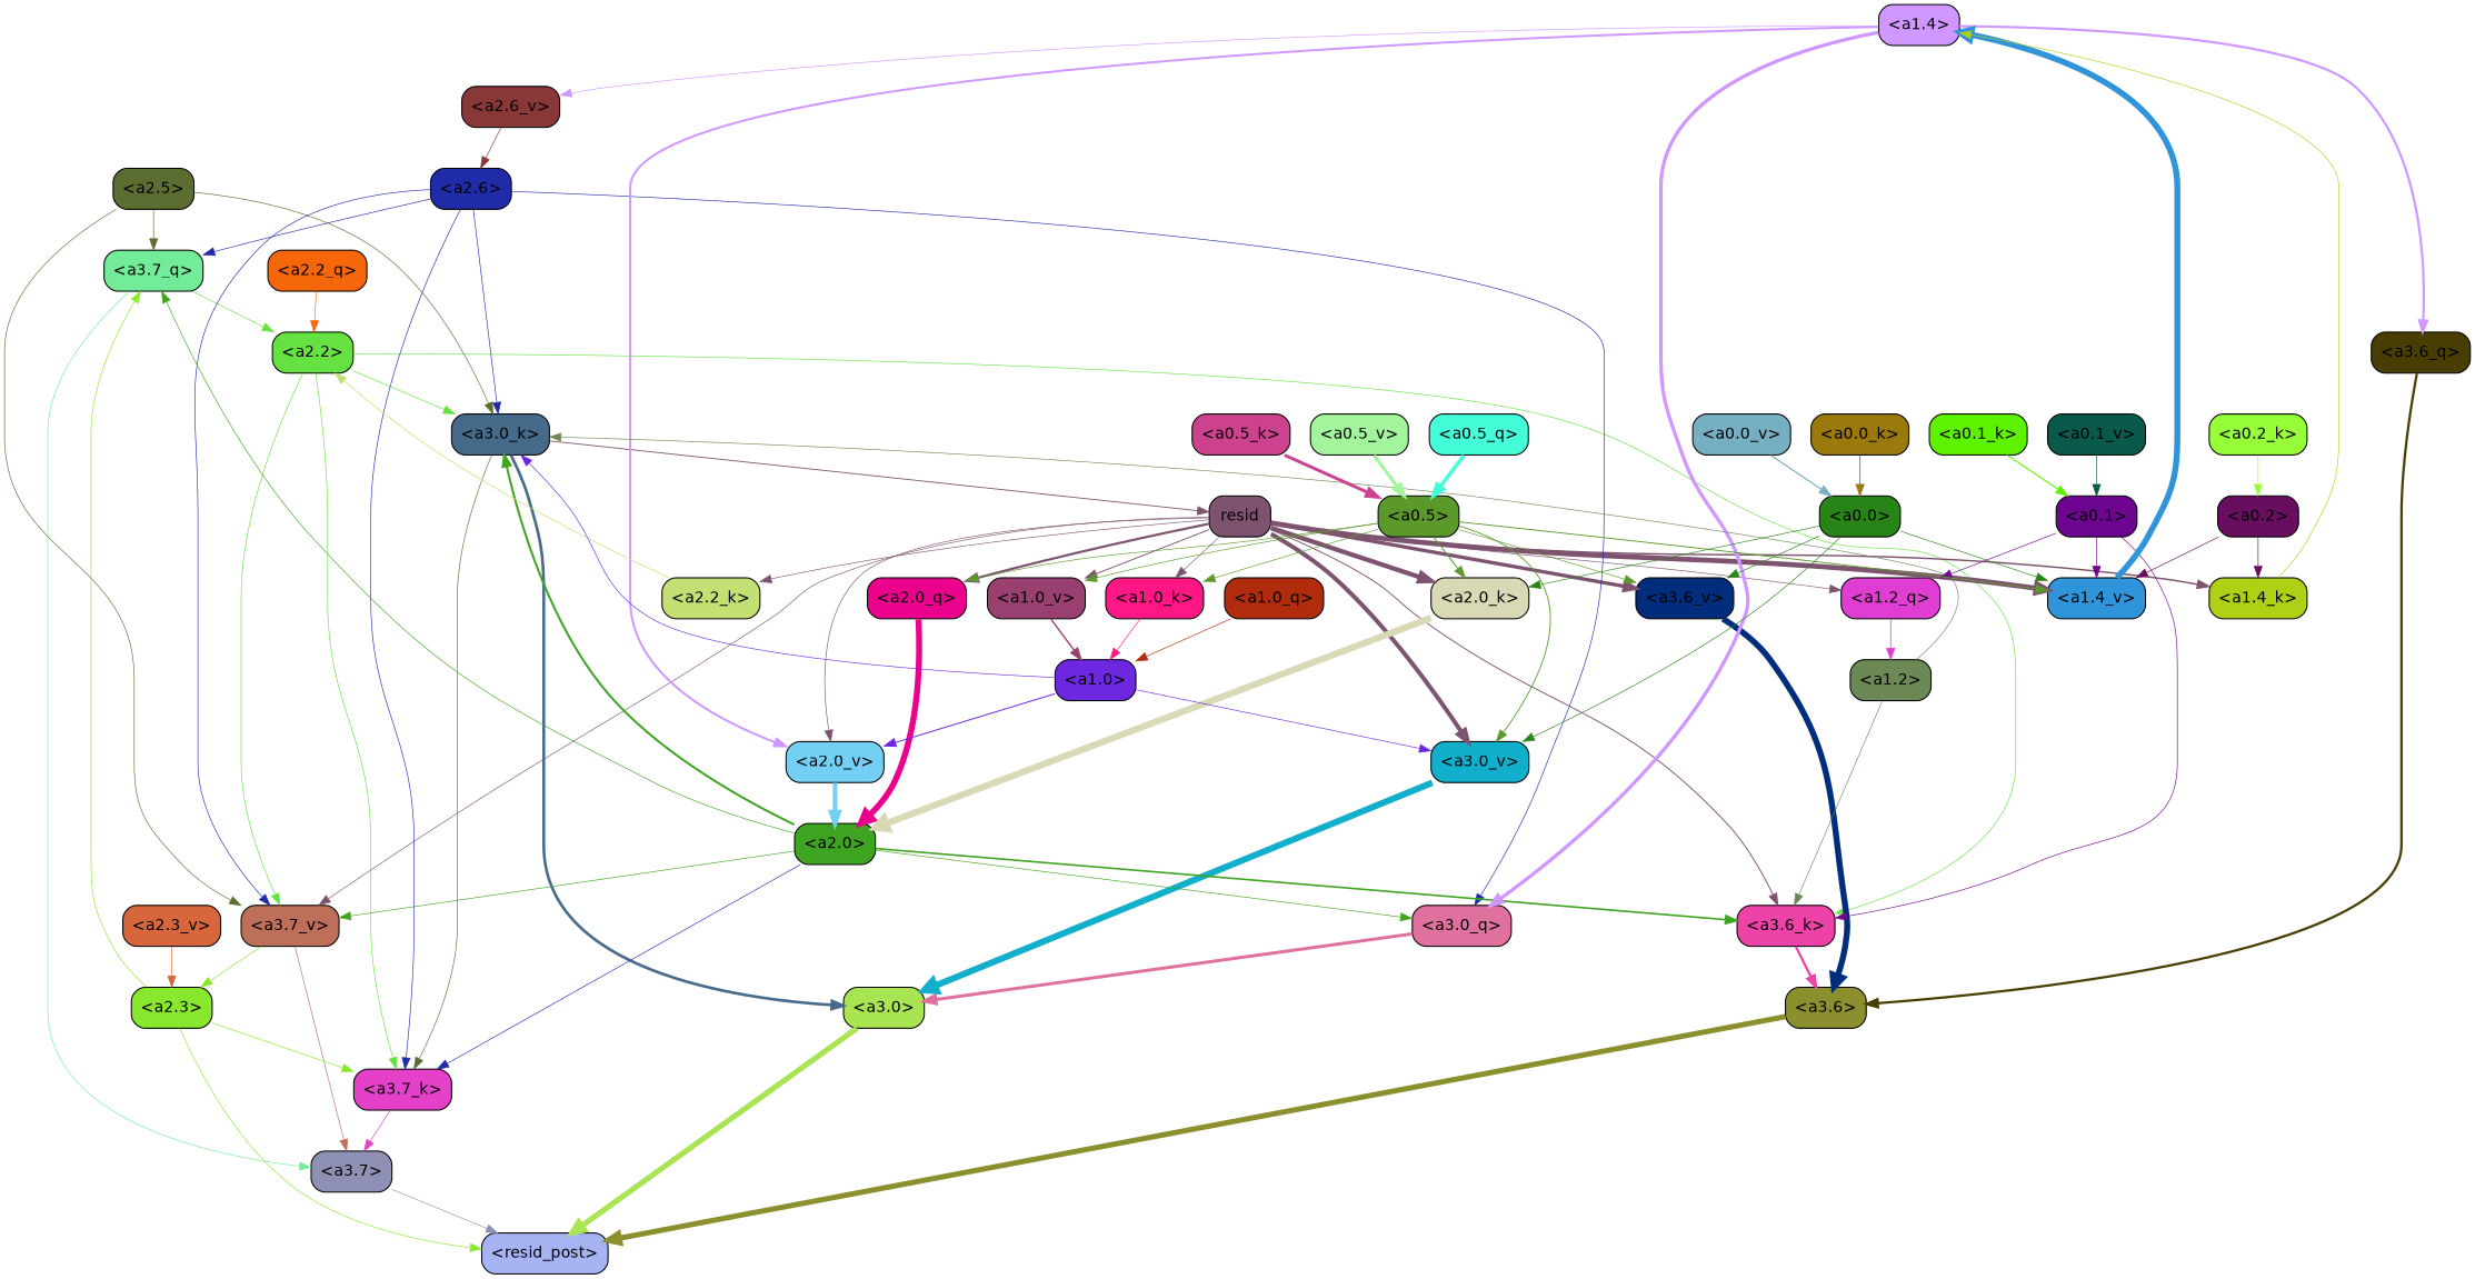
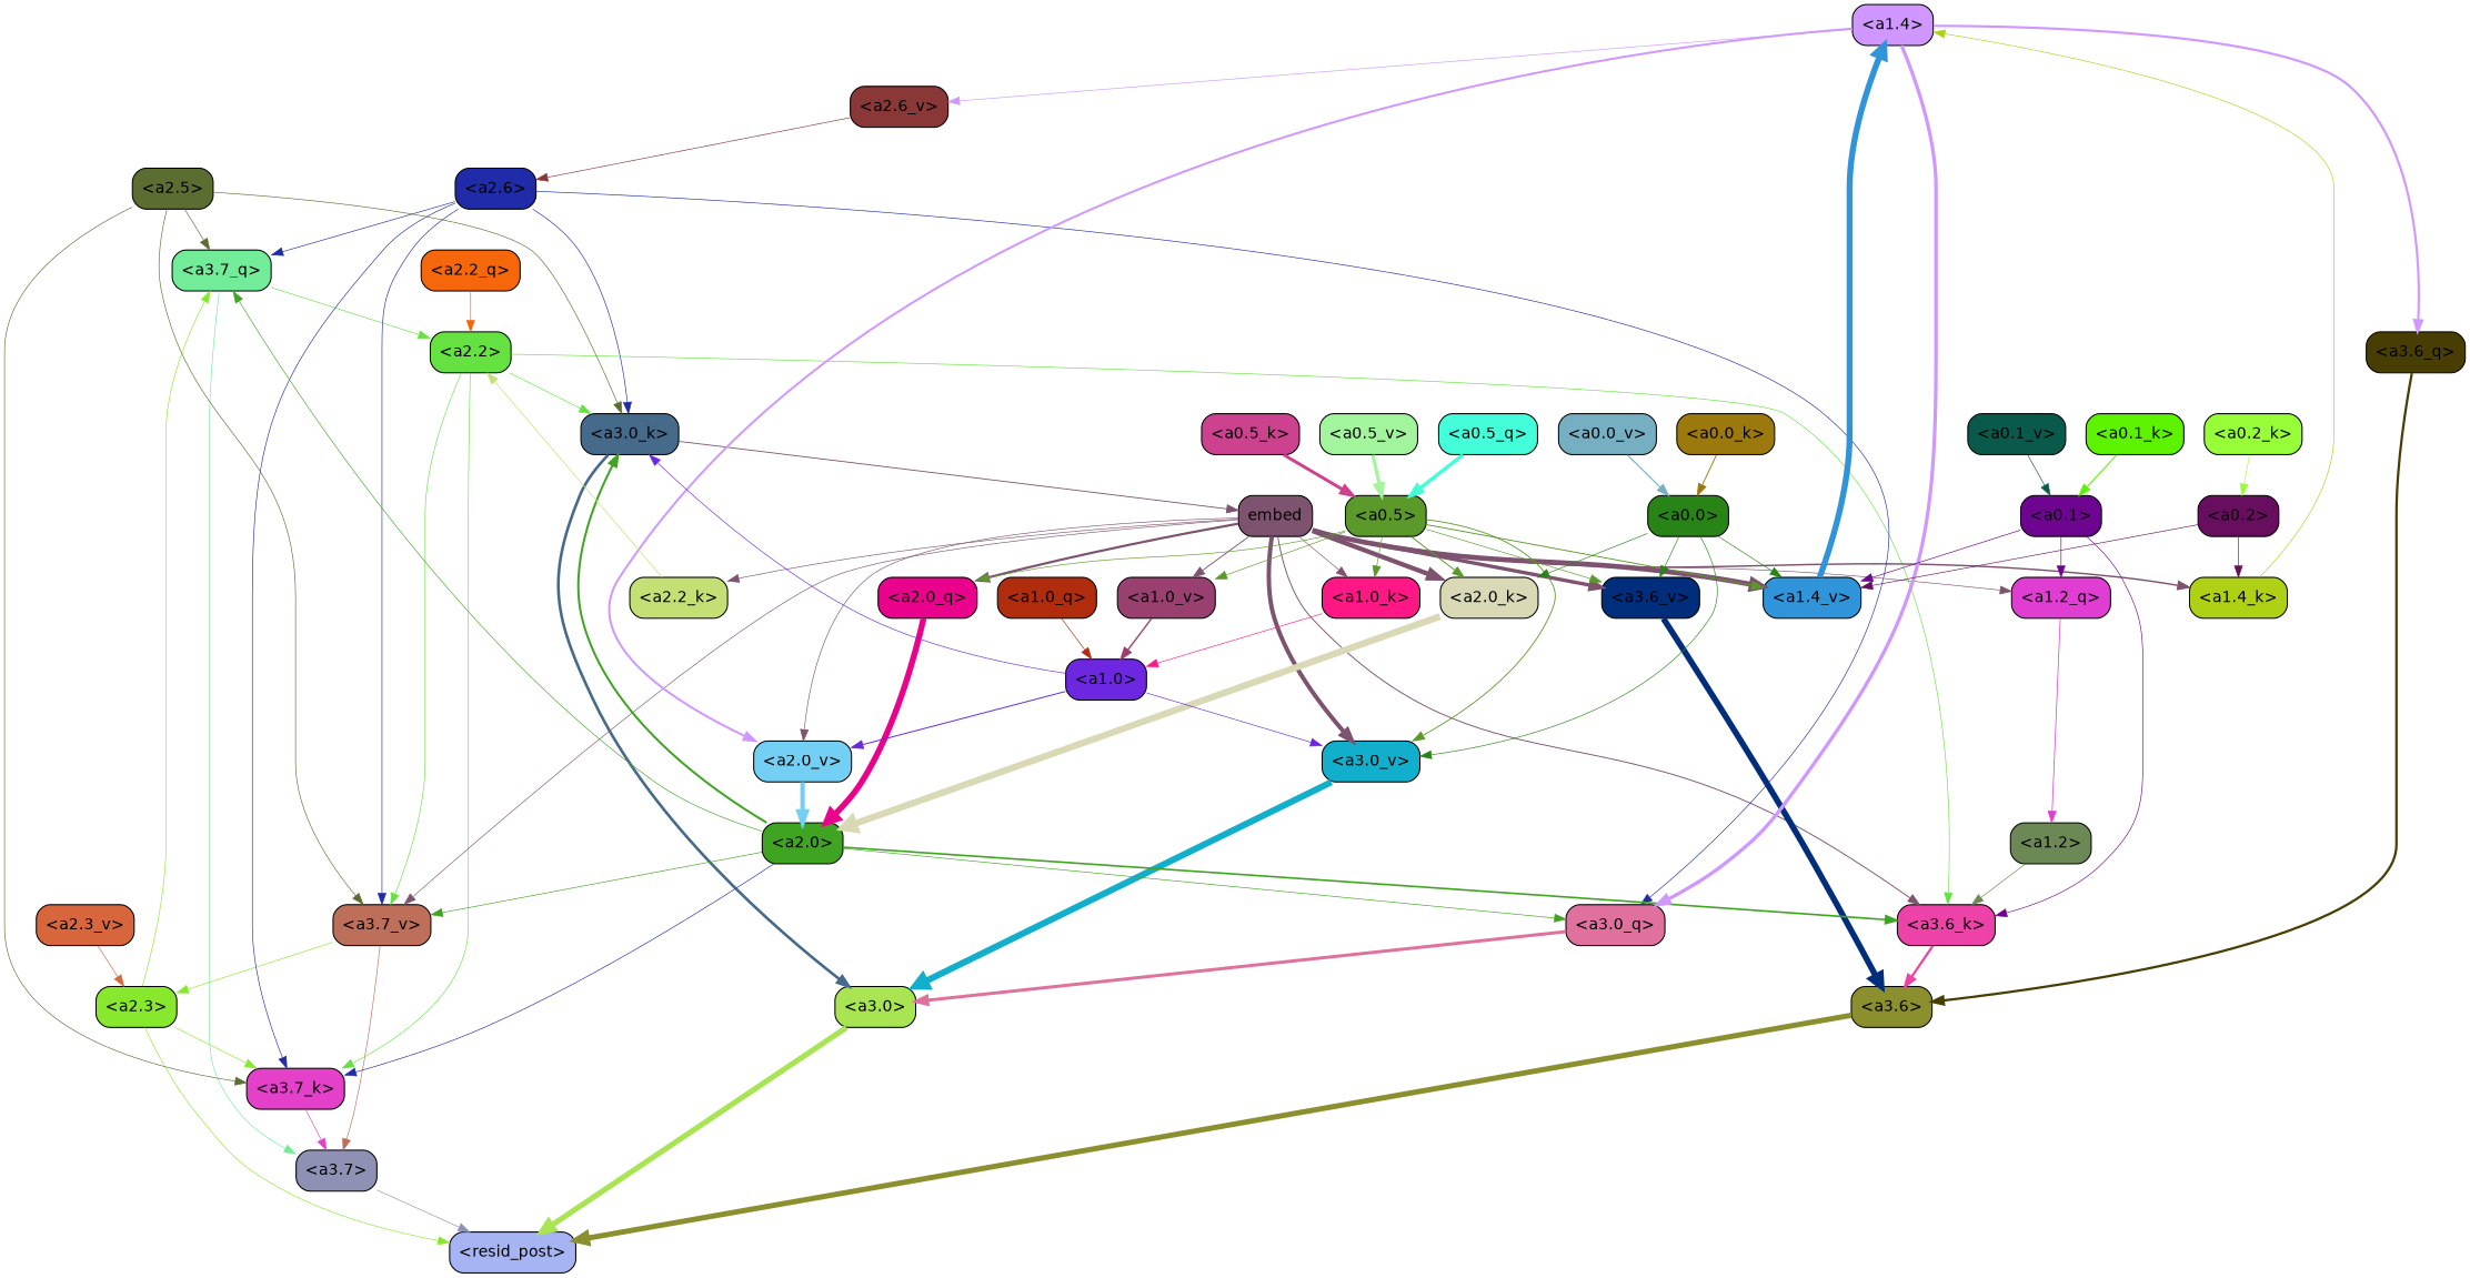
  strict digraph {
    fontname="DejaVu Sans"
    splines=true
    node [color=black fontname="DejaVu Sans" shape=box style="filled, rounded"]
    edge [color="#7d536f" fontname="DejaVu Sans" penwidth=0.6]
    "<a3.7>" [fillcolor="#8e91b4"]
    "<resid_post>" [fillcolor="#a7b4f4"]
    "<a3.6>" [fillcolor="#8b8f2d"]
    "<a3.0>" [fillcolor="#a9e453"]
    "<a2.3>" [fillcolor="#88e82d"]
    "<a3.7_q>" [fillcolor="#73ec9a"]
    "<a3.7_k>" [fillcolor="#e440ca"]
    "<a2.2>" [fillcolor="#65e141"]
    "<a3.7_v>" [fillcolor="#be6f59"]
    "<a3.6_q>" [fillcolor="#483e04"]
    "<a3.0_q>" [fillcolor="#e0709d"]
    "<a3.6_k>" [fillcolor="#ed42a7"]
    "<a3.0_k>" [fillcolor="#466a8a"]
-   embed [fillcolor="#7d536f" label=resid]
+   embed [fillcolor="#7d536f"]
    "<a3.6_v>" [fillcolor="#002d7c"]
    "<a3.0_v>" [fillcolor="#11afcc"]
    "<a2.6>" [fillcolor="#202ba9"]
    "<a2.5>" [fillcolor="#5b6d31"]
    "<a2.0>" [fillcolor="#40a423"]
    "<a1.4>" [fillcolor="#cf97ff"]
    "<a2.6_v>" [fillcolor="#8a3738"]
    "<a2.0_v>" [fillcolor="#73d0f4"]
    "<a1.2>" [fillcolor="#6c8854"]
    "<a0.1>" [fillcolor="#6d0590"]
    "<a1.2_q>" [fillcolor="#e03ed2"]
    "<a1.4_v>" [fillcolor="#3094da"]
    "<a2.0_q>" [fillcolor="#ea028d"]
    "<a2.2_k>" [fillcolor="#c4e075"]
    "<a2.0_k>" [fillcolor="#d9d9b6"]
    "<a1.4_k>" [fillcolor="#aed015"]
    "<a1.0_k>" [fillcolor="#ff1785"]
    "<a1.0_v>" [fillcolor="#994070"]
    "<a1.0>" [fillcolor="#6d27e1"]
    "<a0.5>" [fillcolor="#5b992a"]
    "<a0.0>" [fillcolor="#298417"]
    "<a2.2_q>" [fillcolor="#f6670c"]
    "<a2.3_v>" [fillcolor="#d7663c"]
    "<a1.0_q>" [fillcolor="#b02c0c"]
    "<a0.2>" [fillcolor="#670e5e"]
    "<a0.5_q>" [fillcolor="#44fdd9"]
    "<a0.5_k>" [fillcolor="#cd428f"]
    "<a0.2_k>" [fillcolor="#96fd38"]
    "<a0.1_k>" [fillcolor="#5cf200"]
    "<a0.0_k>" [fillcolor="#9c790c"]
    "<a0.5_v>" [fillcolor="#a3f59d"]
    "<a0.1_v>" [fillcolor="#095a4a"]
    "<a0.0_v>" [fillcolor="#77afc2"]
    "<a3.7>" -> "<resid_post>" [color="#8e91b4"]
    "<a3.6>" -> "<resid_post>" [color="#8b8f2d" penwidth=4.751592040061951]
    "<a3.0>" -> "<resid_post>" [color="#a9e453" penwidth=4.904066681861877]
    "<a2.3>" -> "<resid_post>" [color="#88e82d"]
    "<a2.3>" -> "<a3.7_q>" [color="#88e82d"]
    "<a2.3>" -> "<a3.7_k>" [color="#88e82d" penwidth=0.6069068089127541]
    "<a3.7_q>" -> "<a3.7>" [color="#73ec9a"]
    "<a3.7_q>" -> "<a2.2>" [color="#65e141"]
    "<a3.7_k>" -> "<a3.7>" [color="#e440ca"]
    "<a2.2>" -> "<a3.7_k>" [color="#65e141"]
    "<a2.2>" -> "<a3.7_v>" [color="#65e141"]
    "<a2.2>" -> "<a3.6_k>" [color="#65e141"]
    "<a2.2>" -> "<a3.0_k>" [color="#65e141"]
    "<a3.7_v>" -> "<a3.7>" [color="#be6f59"]
    "<a3.7_v>" -> "<a2.3>" [color="#88e82d"]
    "<a3.6_q>" -> "<a3.6>" [color="#483e04" penwidth=2.160832464694977]
    "<a3.0_q>" -> "<a3.0>" [color="#e0709d" penwidth=2.870753765106201]
    "<a3.6_k>" -> "<a3.6>" [color="#ed42a7" penwidth=2.13908451795578]
    "<a3.0_k>" -> "<a3.0>" [color="#466a8a" penwidth=2.520303964614868]
    "<a3.0_k>" -> embed [penwidth=0.832088902592659]
    embed -> "<a3.7_v>"
    embed -> "<a3.6_k>" [penwidth=0.8915999233722687]
    embed -> "<a3.6_v>" [penwidth=3.1840110421180725]
    embed -> "<a3.0_v>" [penwidth=3.8132747188210487]
    embed -> "<a2.0_v>"
    embed -> "<a1.2_q>"
    embed -> "<a1.4_v>" [penwidth=4.4888065457344055]
    embed -> "<a2.0_q>" [penwidth=2.084651827812195]
    embed -> "<a2.2_k>"
    embed -> "<a2.0_k>" [penwidth=4.084526404738426]
    embed -> "<a1.4_k>" [penwidth=1.3912410736083984]
    embed -> "<a1.0_k>"
    embed -> "<a1.0_v>" [penwidth=0.8796700537204742]
    "<a3.6_v>" -> "<a3.6>" [color="#002d7c" penwidth=5.297133803367615]
    "<a3.0_v>" -> "<a3.0>" [color="#11afcc" penwidth=5.680712580680847]
    "<a2.6>" -> "<a3.7_q>" [color="#202ba9"]
    "<a2.6>" -> "<a3.7_k>" [color="#202ba9"]
    "<a2.6>" -> "<a3.7_v>" [color="#202ba9"]
    "<a2.6>" -> "<a3.0_q>" [color="#202ba9"]
    "<a2.6>" -> "<a3.0_k>" [color="#202ba9"]
    "<a2.5>" -> "<a3.7_q>" [color="#5b6d31"]
-   "<a3.0_k>" -> "<a3.7_k>" [color="#5b6d31"]
+   "<a2.5>" -> "<a3.7_k>" [color="#5b6d31"]
    "<a2.5>" -> "<a3.7_v>" [color="#5b6d31"]
    "<a2.5>" -> "<a3.0_k>" [color="#5b6d31"]
    "<a2.0>" -> "<a3.7_q>" [color="#40a423"]
    "<a2.0>" -> "<a3.7_k>" [color="#202ba9"]
    "<a2.0>" -> "<a3.7_v>" [color="#40a423"]
    "<a2.0>" -> "<a3.0_q>" [color="#40a423"]
    "<a2.0>" -> "<a3.6_k>" [color="#40a423" penwidth=1.564806342124939]
    "<a2.0>" -> "<a3.0_k>" [color="#40a423" penwidth=1.9353990852832794]
    "<a1.4>" -> "<a3.6_q>" [color="#cf97ff" penwidth=2.0727532356977463]
    "<a1.4>" -> "<a3.0_q>" [color="#cf97ff" penwidth=3.1279823780059814]
    "<a1.4>" -> "<a2.6_v>" [color="#cf97ff"]
    "<a1.4>" -> "<a2.0_v>" [color="#cf97ff" penwidth=1.9170897603034973]
    "<a2.6_v>" -> "<a2.6>" [color="#8a3738"]
    "<a2.0_v>" -> "<a2.0>" [color="#73d0f4" penwidth=3.9621697664260864]
    "<a1.2>" -> "<a3.6_k>" [color="#6c8854"]
-   "<a1.2>" -> "<a3.0_k>" [color="#6c8854"]
    "<a0.1>" -> "<a3.6_k>" [color="#6d0590"]
    "<a0.1>" -> "<a1.2_q>" [color="#6d0590"]
    "<a0.1>" -> "<a1.4_v>" [color="#6d0590" penwidth=0.6202214732766151]
    "<a1.2_q>" -> "<a1.2>" [color="#e03ed2" penwidth=0.7185482024215162]
    "<a1.4_v>" -> "<a1.4>" [color="#3094da" penwidth=5.280138969421387]
    "<a2.0_q>" -> "<a2.0>" [color="#ea028d" penwidth=5.29856276512146]
    "<a2.2_k>" -> "<a2.2>" [color="#c4e075" penwidth=0.6722683310508728]
    "<a2.0_k>" -> "<a2.0>" [color="#d9d9b6" penwidth=5.859246134757996]
    "<a1.4_k>" -> "<a1.4>" [color="#aed015"]
    "<a1.0_k>" -> "<a1.0>" [color="#ff1785"]
    "<a1.0_v>" -> "<a1.0>" [color="#994070" penwidth=1.318962275981903]
    "<a1.0>" -> "<a3.0_k>" [color="#6d27e1"]
    "<a1.0>" -> "<a3.0_v>" [color="#6d27e1"]
    "<a1.0>" -> "<a2.0_v>" [color="#6d27e1" penwidth=0.9450988052412868]
    "<a0.5>" -> "<a3.6_v>" [color="#5b992a"]
    "<a0.5>" -> "<a3.0_v>" [color="#5b992a" penwidth=0.8331108838319778]
    "<a0.5>" -> "<a1.4_v>" [color="#5b992a" penwidth=0.8757842034101486]
    "<a0.5>" -> "<a2.0_q>" [color="#5b992a"]
    "<a0.5>" -> "<a2.0_k>" [color="#5b992a" penwidth=0.9412797391414642]
    "<a0.5>" -> "<a1.0_k>" [color="#5b992a"]
    "<a0.5>" -> "<a1.0_v>" [color="#5b992a"]
    "<a0.0>" -> "<a3.6_v>" [color="#298417"]
    "<a0.0>" -> "<a3.0_v>" [color="#298417"]
    "<a0.0>" -> "<a1.4_v>" [color="#298417"]
    "<a0.0>" -> "<a2.0_k>" [color="#298417"]
    "<a2.2_q>" -> "<a2.2>" [color="#f6670c"]
    "<a2.3_v>" -> "<a2.3>" [color="#d7663c"]
    "<a1.0_q>" -> "<a1.0>" [color="#b02c0c"]
    "<a0.2>" -> "<a1.4_v>" [color="#670e5e"]
    "<a0.2>" -> "<a1.4_k>" [color="#670e5e"]
    "<a0.5_q>" -> "<a0.5>" [color="#44fdd9" penwidth=3.2715916633605957]
    "<a0.5_k>" -> "<a0.5>" [color="#cd428f" penwidth=2.833264708518982]
    "<a0.2_k>" -> "<a0.2>" [color="#96fd38"]
    "<a0.1_k>" -> "<a0.1>" [color="#5cf200" penwidth=1.0085628032684326]
    "<a0.0_k>" -> "<a0.0>" [color="#9c790c" penwidth=0.8747712969779968]
    "<a0.5_v>" -> "<a0.5>" [color="#a3f59d" penwidth=3.0403636693954468]
    "<a0.1_v>" -> "<a0.1>" [color="#095a4a"]
    "<a0.0_v>" -> "<a0.0>" [color="#77afc2" penwidth=1.1078208088874817]
  }
